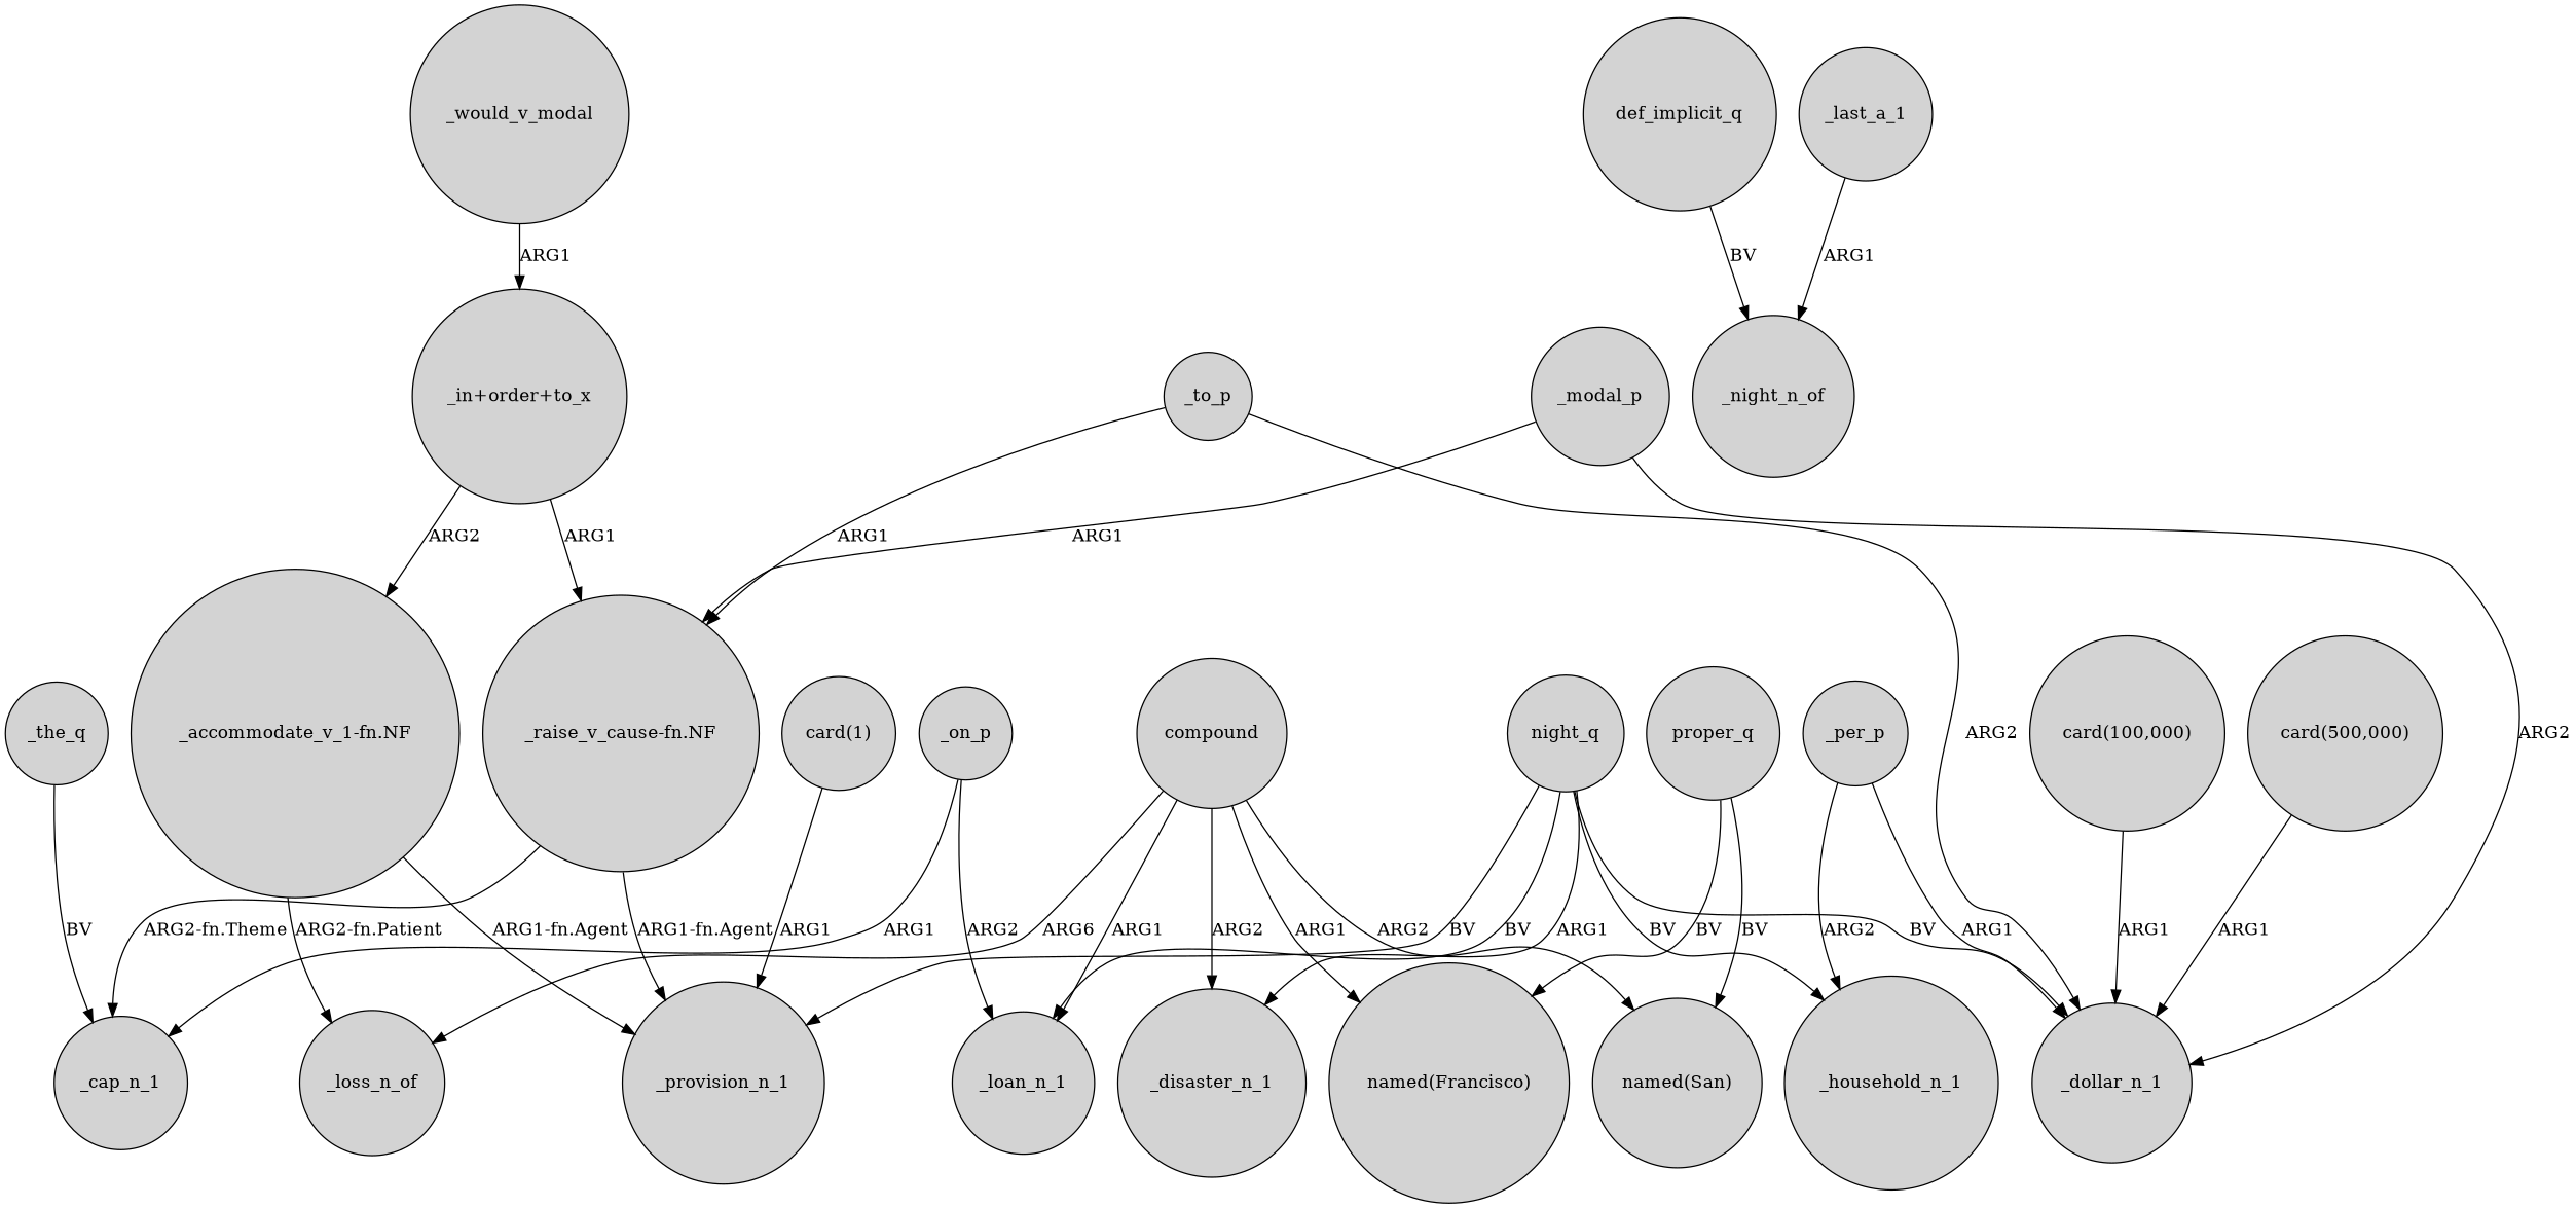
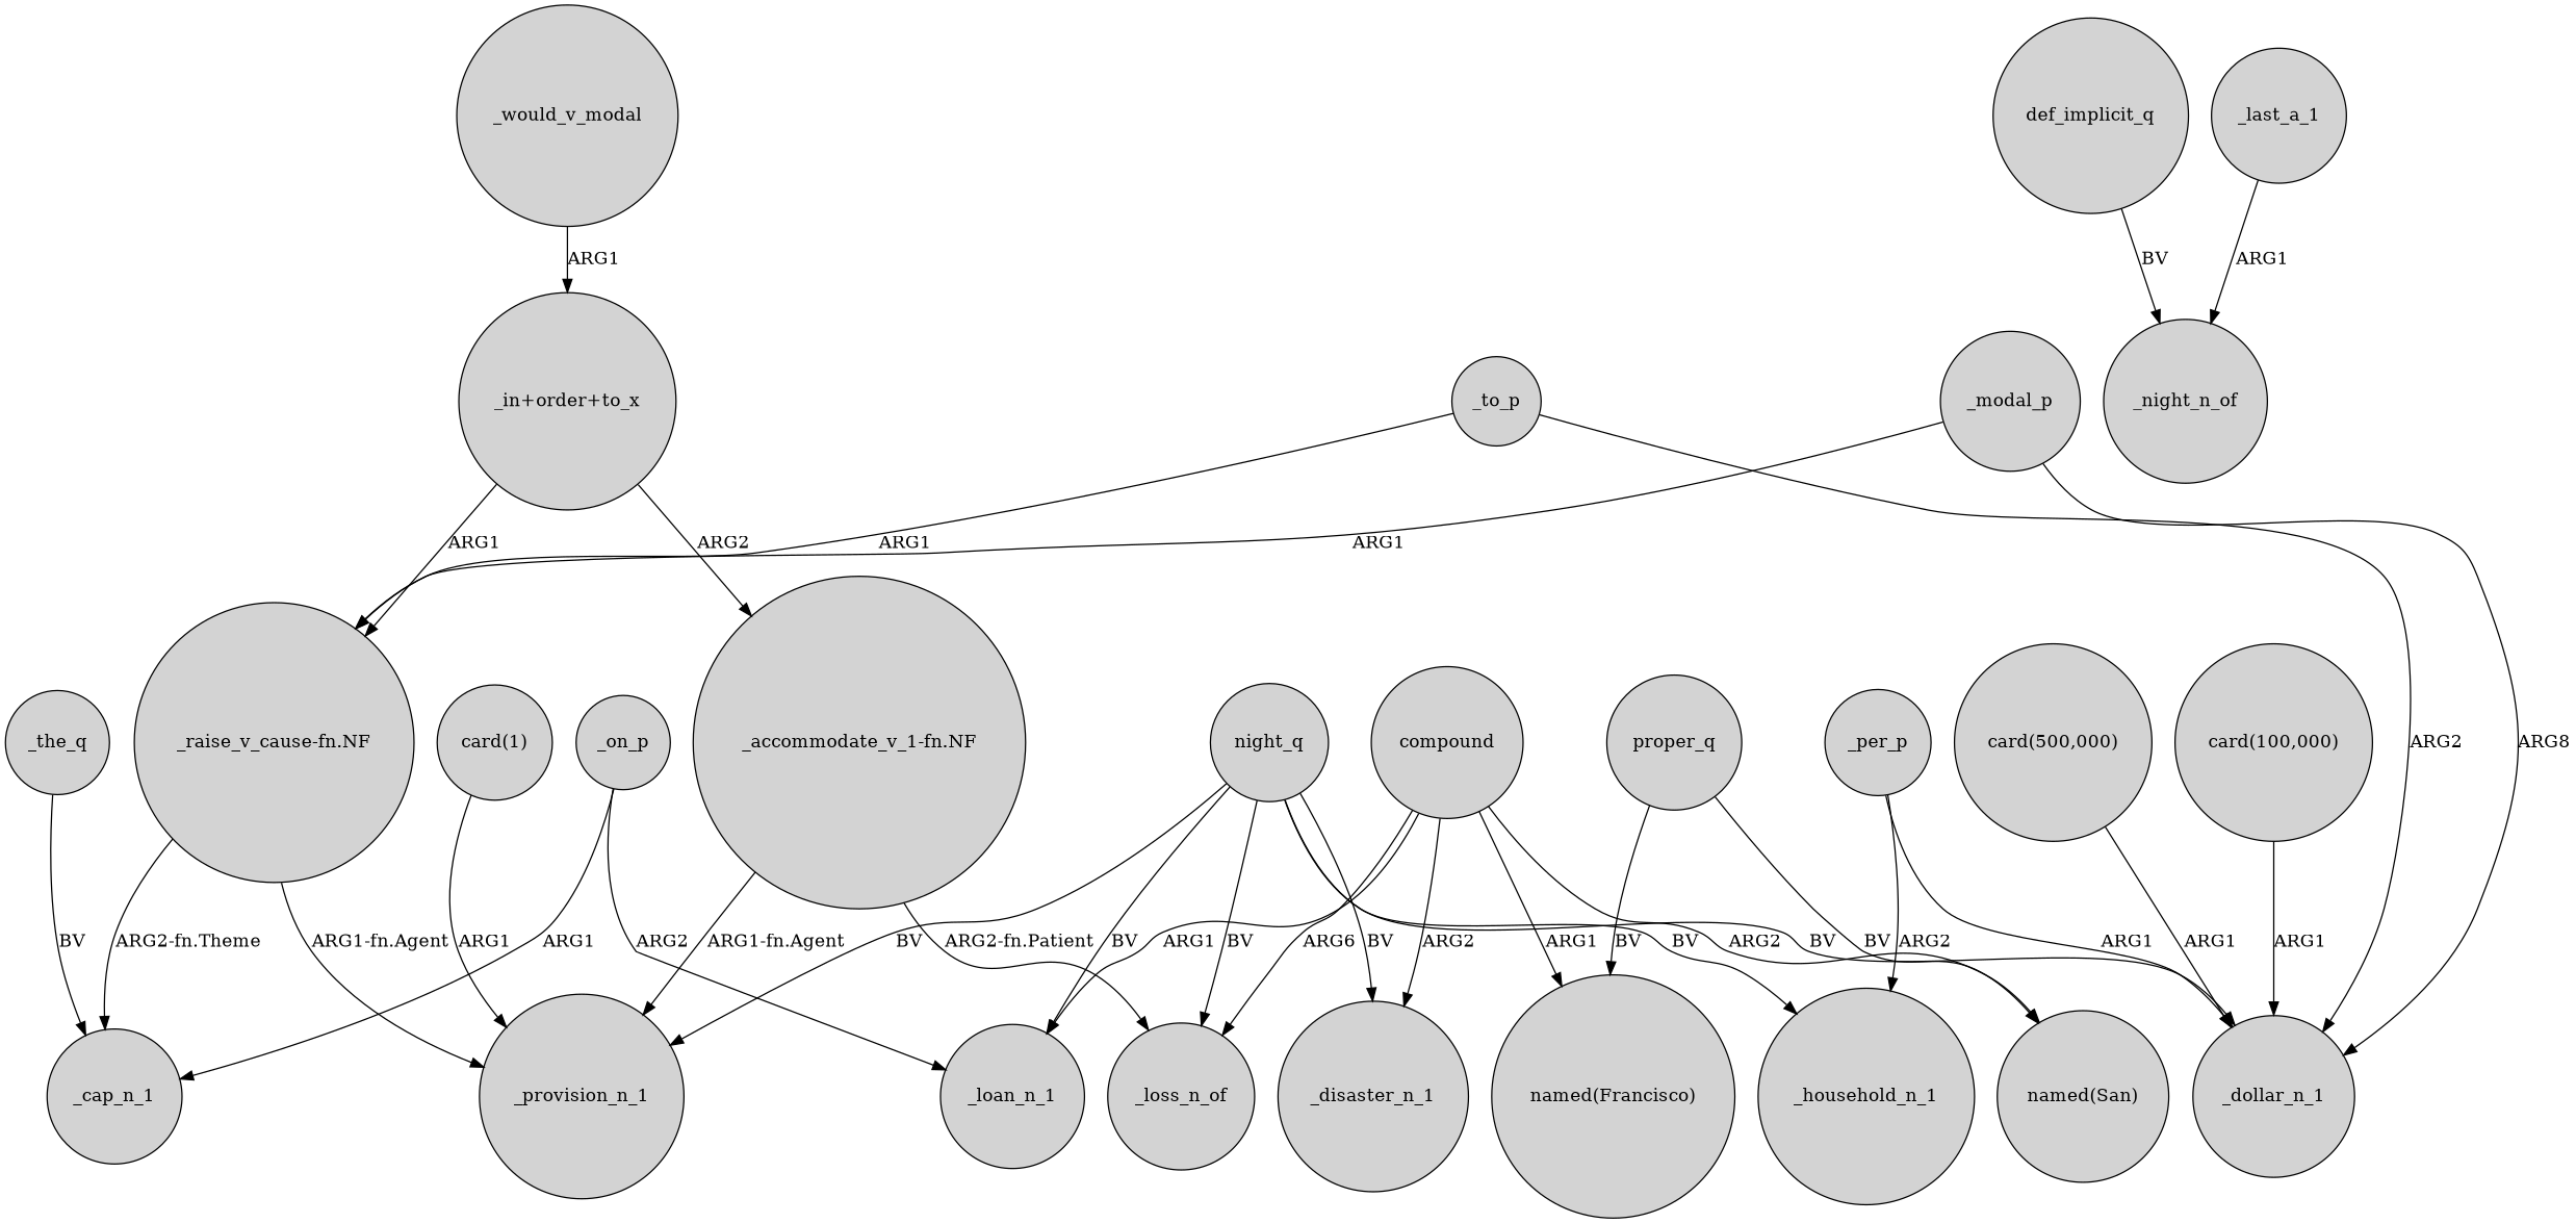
  digraph {
    node [shape=circle style=filled]
    _the_q
    _cap_n_1
    def_implicit_q
    _night_n_of
    _on_p
    _loan_n_1
    n7 [label=night_q]
    _disaster_n_1
    _dollar_n_1
    _household_n_1
    _provision_n_1
    _loss_n_of
    _to_p
    "_raise_v_cause-fn.NF"
    _per_p
    proper_q
    "named(Francisco)"
    "named(San)"
    compound
    _would_v_modal
    "_in+order+to_x"
    "_accommodate_v_1-fn.NF"
    "card(1)"
    "card(100,000)"
    "card(500,000)"
    n26 [label=_modal_p]
    _last_a_1
    _the_q -> _cap_n_1 [label=BV]
    def_implicit_q -> _night_n_of [label=BV]
    _on_p -> _cap_n_1 [label=ARG1]
    _on_p -> _loan_n_1 [label=ARG2]
    n7 -> _loan_n_1 [label=BV]
-   n7 -> _disaster_n_1 [label=ARG1]
+   n7 -> _disaster_n_1 [label=BV]
    n7 -> _dollar_n_1 [label=BV]
    n7 -> _household_n_1 [label=BV]
    n7 -> _provision_n_1 [label=BV]
+   n7 -> _loss_n_of [label=BV]
    _to_p -> _dollar_n_1 [label=ARG2]
    _to_p -> "_raise_v_cause-fn.NF" [label=ARG1]
    "_raise_v_cause-fn.NF" -> _cap_n_1 [label="ARG2-fn.Theme"]
    "_raise_v_cause-fn.NF" -> _provision_n_1 [label="ARG1-fn.Agent"]
    _per_p -> _dollar_n_1 [label=ARG1]
    _per_p -> _household_n_1 [label=ARG2]
    proper_q -> "named(Francisco)" [label=BV]
    proper_q -> "named(San)" [label=BV]
    compound -> _loan_n_1 [label=ARG1]
    compound -> _disaster_n_1 [label=ARG2]
    compound -> _loss_n_of [label=ARG6]
    compound -> "named(Francisco)" [label=ARG1]
    compound -> "named(San)" [label=ARG2]
    _would_v_modal -> "_in+order+to_x" [label=ARG1]
    "_in+order+to_x" -> "_raise_v_cause-fn.NF" [label=ARG1]
    "_in+order+to_x" -> "_accommodate_v_1-fn.NF" [label=ARG2]
    "_accommodate_v_1-fn.NF" -> _provision_n_1 [label="ARG1-fn.Agent"]
    "_accommodate_v_1-fn.NF" -> _loss_n_of [label="ARG2-fn.Patient"]
    "card(1)" -> _provision_n_1 [label=ARG1]
    "card(100,000)" -> _dollar_n_1 [label=ARG1]
    "card(500,000)" -> _dollar_n_1 [label=ARG1]
-   n26 -> _dollar_n_1 [label=ARG2]
+   n26 -> _dollar_n_1 [label=ARG8]
    n26 -> "_raise_v_cause-fn.NF" [label=ARG1]
    _last_a_1 -> _night_n_of [label=ARG1]
  }
